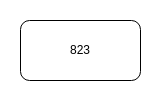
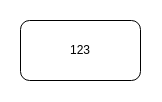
  <mxCell id="0" />
  <mxCell id="1" parent="0" />
- <mxCell id="2" value="823" style="rounded=1;whiteSpace=wrap;html=1;" parent="1" vertex="1"><mxGeometry x="20" y="20" width="120" height="60" as="geometry" /></mxCell>
+ <mxCell id="2" value="123" style="rounded=1;whiteSpace=wrap;html=1;" parent="1" vertex="1"><mxGeometry x="20" y="20" width="120" height="60" as="geometry" /></mxCell>
